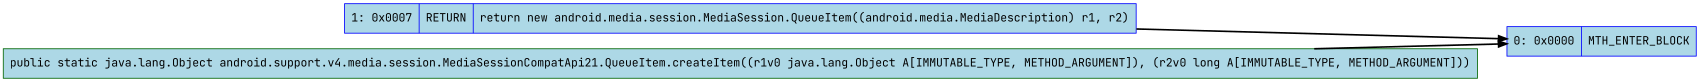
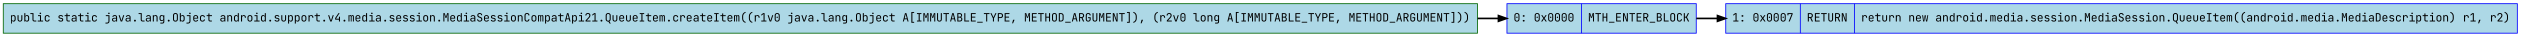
  digraph {
    rankdir=LR
    fontname="JetBrains Mono"
    node [shape=record style=filled fillcolor=lightblue color=blue fontname="JetBrains Mono"]
    edge [style=bold fontname="JetBrains Mono"]
    n1 [label="{0\:\ 0x0000|MTH_ENTER_BLOCK\l}"]
    n2 [label="{1\:\ 0x0007|RETURN\l|return new android.media.session.MediaSession.QueueItem((android.media.MediaDescription) r1, r2)\l}"]
    n3 [label="{public static java.lang.Object android.support.v4.media.session.MediaSessionCompatApi21.QueueItem.createItem((r1v0 java.lang.Object A[IMMUTABLE_TYPE, METHOD_ARGUMENT]), (r2v0 long A[IMMUTABLE_TYPE, METHOD_ARGUMENT])) }" color=darkgreen]
-   n2 -> n1
+   n1 -> n2
    n3 -> n1
  }
